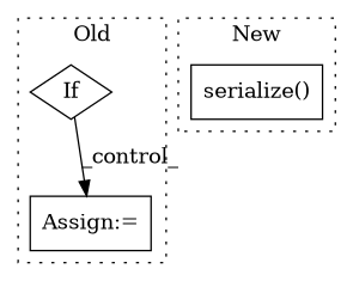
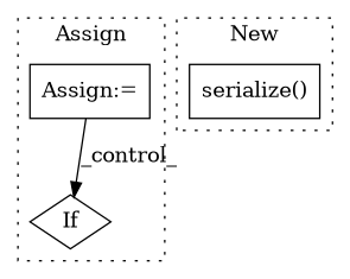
  digraph {
    node [l=3 shape=box]
    n1 [a=96 label=If s=13362 shape=diamond]
    n2 [a=68 label="Assign:=" s=13409]
    n3 [a=75 l=43 label="serialize()" s=10118]
    subgraph cluster_1 {
-     label=Old
+     label=Assign
      style=dotted
      n1
      n2
    }
    subgraph cluster_2 {
      label=New
      style=dotted
      n3
    }
-   n1 -> n2 [label=_control_]
+   n2 -> n1 [label=_control_]
  }
